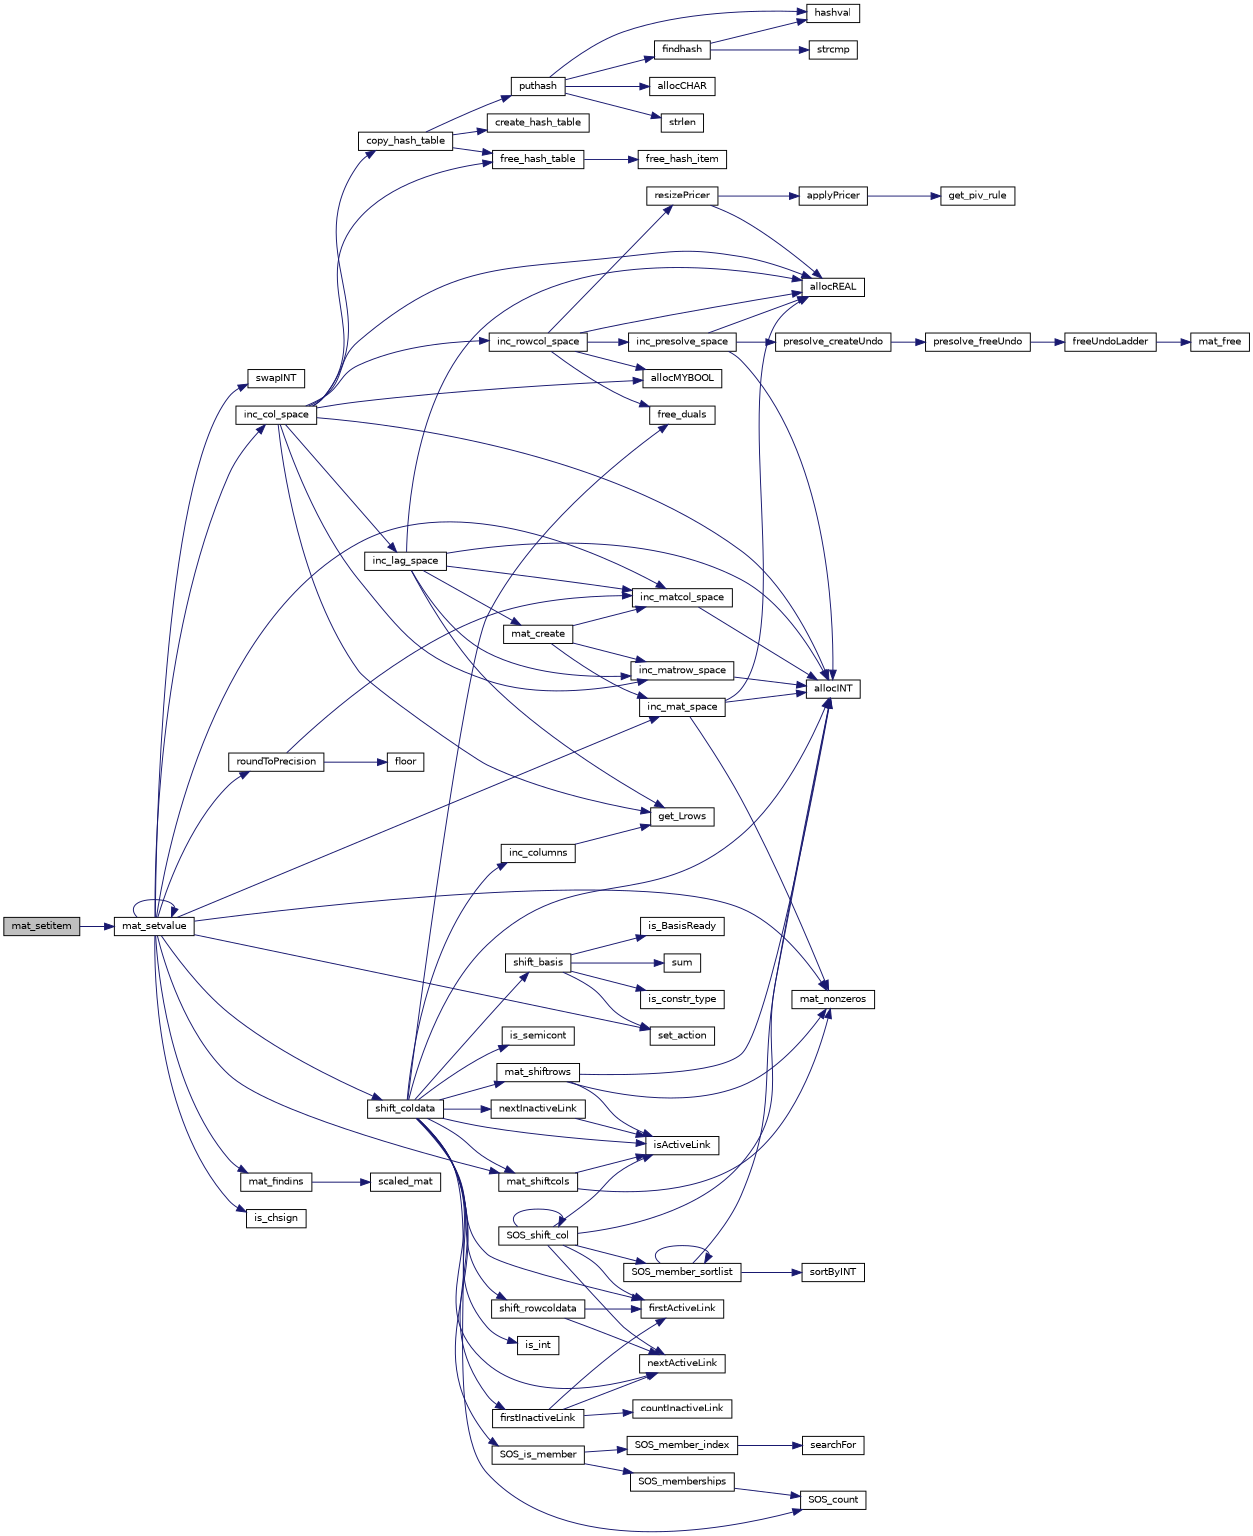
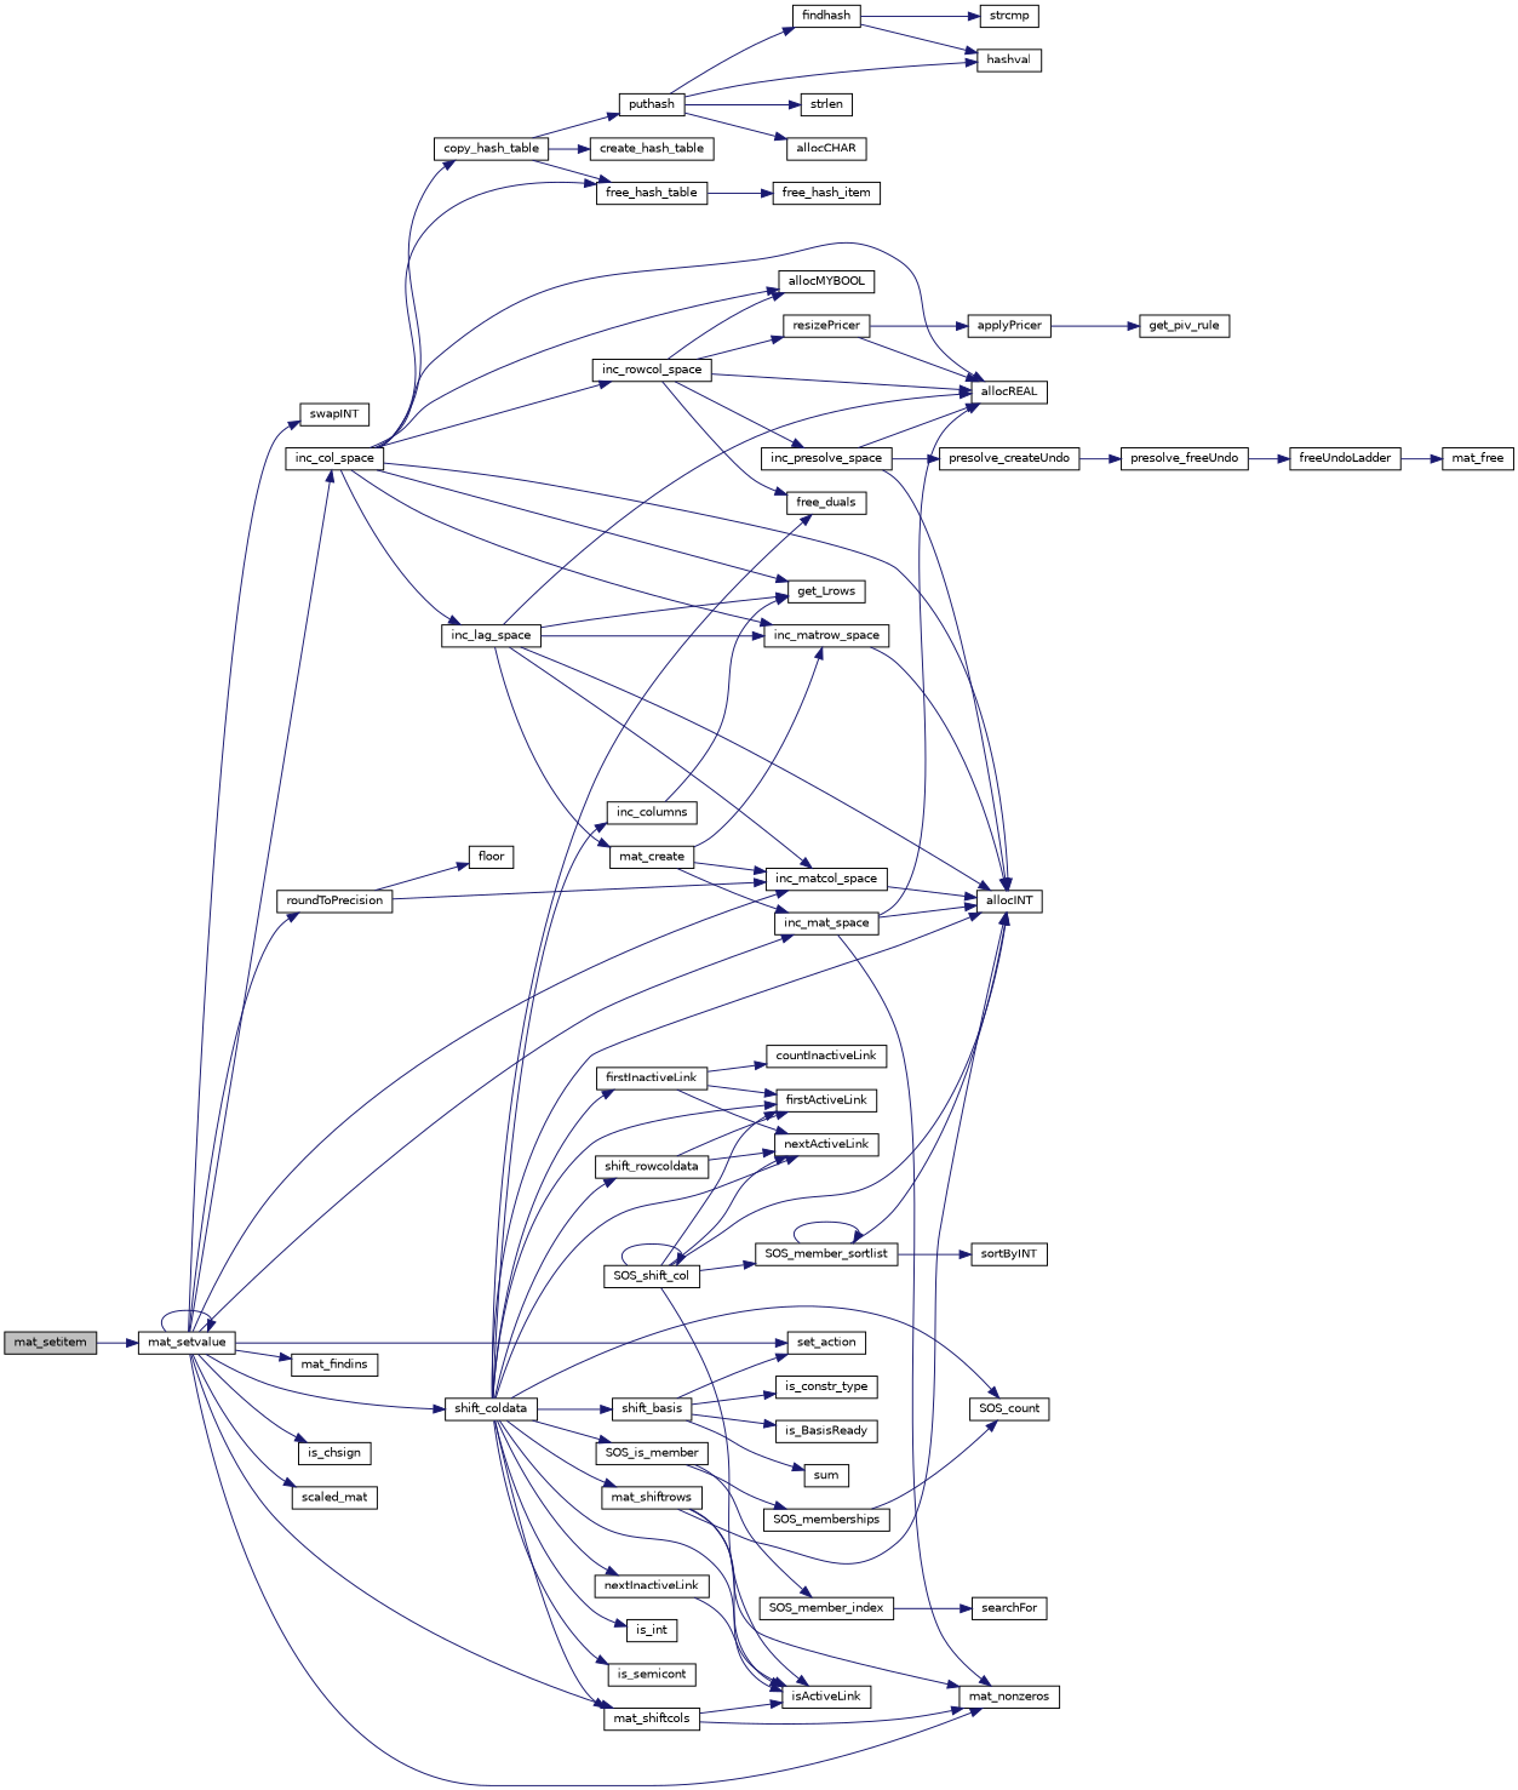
  digraph {
    rankdir=LR
    node [color=black fillcolor=white fontname=Helvetica fontsize=10 shape=record style=filled]
    edge [color=midnightblue fontname=Helvetica fontsize=10 labelfontname=Helvetica labelfontsize=10 style=solid]
    n1 [fillcolor=grey75 fontcolor=black height=0.2 label=mat_setitem width=0.4]
    n2 [height=0.2 label=mat_setvalue width=0.4]
    n3 [height=0.2 label=swapINT width=0.4]
    n4 [height=0.2 label=roundToPrecision width=0.4]
    n5 [height=0.2 label=inc_col_space width=0.4]
    n6 [height=0.2 label=inc_matcol_space width=0.4]
    n7 [height=0.2 label=inc_mat_space width=0.4]
    n8 [height=0.2 label=mat_nonzeros width=0.4]
    n9 [height=0.2 label=mat_findins width=0.4]
    n10 [height=0.2 label=set_action width=0.4]
    n11 [height=0.2 label=is_chsign width=0.4]
    n12 [height=0.2 label=scaled_mat width=0.4]
    n13 [height=0.2 label=shift_coldata width=0.4]
    n14 [height=0.2 label=mat_shiftcols width=0.4]
    n15 [height=0.2 label=floor width=0.4]
    n16 [height=0.2 label=inc_matrow_space width=0.4]
    n17 [height=0.2 label=allocINT width=0.4]
    n18 [height=0.2 label=copy_hash_table width=0.4]
    n19 [height=0.2 label=free_hash_table width=0.4]
    n20 [height=0.2 label=allocREAL width=0.4]
    n21 [height=0.2 label=allocMYBOOL width=0.4]
    n22 [height=0.2 label=get_Lrows width=0.4]
    n23 [height=0.2 label=inc_lag_space width=0.4]
    n24 [height=0.2 label=inc_rowcol_space width=0.4]
    n25 [height=0.2 label=free_duals width=0.4]
    n26 [height=0.2 label=mat_shiftrows width=0.4]
    n27 [height=0.2 label=isActiveLink width=0.4]
    n28 [height=0.2 label=firstInactiveLink width=0.4]
    n29 [height=0.2 label=firstActiveLink width=0.4]
    n30 [height=0.2 label=nextActiveLink width=0.4]
    n31 [height=0.2 label=nextInactiveLink width=0.4]
    n32 [height=0.2 label=is_int width=0.4]
    n33 [height=0.2 label=SOS_is_member width=0.4]
    n34 [height=0.2 label=SOS_count width=0.4]
    n35 [height=0.2 label=is_semicont width=0.4]
    n36 [height=0.2 label=shift_basis width=0.4]
    n37 [height=0.2 label=shift_rowcoldata width=0.4]
    n38 [height=0.2 label=inc_columns width=0.4]
    n39 [height=0.2 label=create_hash_table width=0.4]
    n40 [height=0.2 label=puthash width=0.4]
    n41 [height=0.2 label=free_hash_item width=0.4]
    n42 [height=0.2 label=mat_create width=0.4]
    n43 [height=0.2 label=inc_presolve_space width=0.4]
    n44 [height=0.2 label=resizePricer width=0.4]
    n45 [height=0.2 label=findhash width=0.4]
    n46 [height=0.2 label=hashval width=0.4]
    n47 [height=0.2 label=allocCHAR width=0.4]
    n48 [height=0.2 label=strlen width=0.4]
    n49 [height=0.2 label=strcmp width=0.4]
    n50 [height=0.2 label=presolve_createUndo width=0.4]
    n51 [height=0.2 label=applyPricer width=0.4]
    n52 [height=0.2 label=presolve_freeUndo width=0.4]
    n53 [height=0.2 label=freeUndoLadder width=0.4]
    n54 [height=0.2 label=mat_free width=0.4]
    n55 [height=0.2 label=get_piv_rule width=0.4]
    n56 [height=0.2 label=countInactiveLink width=0.4]
    n57 [height=0.2 label=SOS_memberships width=0.4]
    n58 [height=0.2 label=SOS_member_index width=0.4]
    n59 [height=0.2 label=is_BasisReady width=0.4]
    n60 [height=0.2 label=sum width=0.4]
    n61 [height=0.2 label=is_constr_type width=0.4]
    n62 [height=0.2 label=SOS_shift_col width=0.4]
    n63 [height=0.2 label=SOS_member_sortlist width=0.4]
    n64 [height=0.2 label=searchFor width=0.4]
    n65 [height=0.2 label=sortByINT width=0.4]
    n1 -> n2
    n2 -> n2
    n2 -> n3
    n2 -> n4
    n2 -> n5
    n2 -> n6
    n2 -> n7
    n2 -> n8
    n2 -> n9
    n2 -> n10
    n2 -> n11
-   n9 -> n12
+   n2 -> n12
    n2 -> n13
    n2 -> n14
    n4 -> n6
    n4 -> n15
    n5 -> n16
    n5 -> n17
    n5 -> n18
    n5 -> n19
    n5 -> n20
    n5 -> n21
    n5 -> n22
    n5 -> n23
    n5 -> n24
    n6 -> n17
    n7 -> n8
    n7 -> n17
    n7 -> n20
    n13 -> n14
    n13 -> n17
    n13 -> n25
    n13 -> n26
    n13 -> n27
    n13 -> n28
    n13 -> n29
    n13 -> n30
    n13 -> n31
    n13 -> n32
    n13 -> n33
    n13 -> n34
    n13 -> n35
    n13 -> n36
    n13 -> n37
    n13 -> n38
    n14 -> n8
    n14 -> n27
    n16 -> n17
    n18 -> n19
    n18 -> n39
    n18 -> n40
    n19 -> n41
    n23 -> n6
    n23 -> n16
    n23 -> n17
    n23 -> n20
    n23 -> n22
    n23 -> n42
    n24 -> n20
    n24 -> n21
    n24 -> n25
    n24 -> n43
    n24 -> n44
    n26 -> n8
    n26 -> n17
    n26 -> n27
    n28 -> n29
    n28 -> n30
    n28 -> n56
    n31 -> n27
    n33 -> n57
    n33 -> n58
    n36 -> n10
    n36 -> n59
    n36 -> n60
    n36 -> n61
    n37 -> n29
    n37 -> n30
    n38 -> n22
    n40 -> n45
    n40 -> n46
    n40 -> n47
    n40 -> n48
    n42 -> n6
    n42 -> n7
    n42 -> n16
    n43 -> n17
    n43 -> n20
    n43 -> n50
    n44 -> n20
    n44 -> n51
    n45 -> n46
    n45 -> n49
    n50 -> n52
    n51 -> n55
    n52 -> n53
    n53 -> n54
    n57 -> n34
    n58 -> n64
    n62 -> n17
    n62 -> n27
    n62 -> n29
    n62 -> n30
    n62 -> n62
    n62 -> n63
    n63 -> n17
    n63 -> n63
    n63 -> n65
  }
